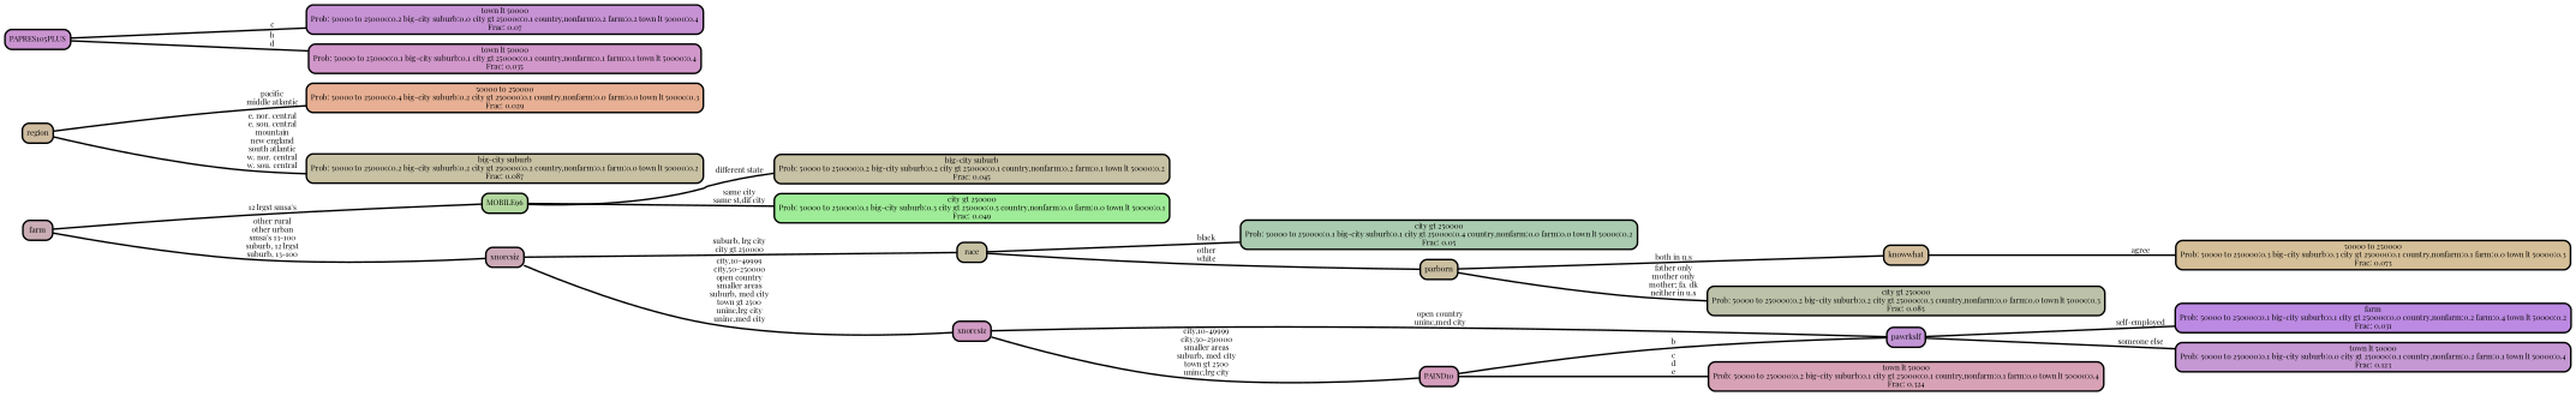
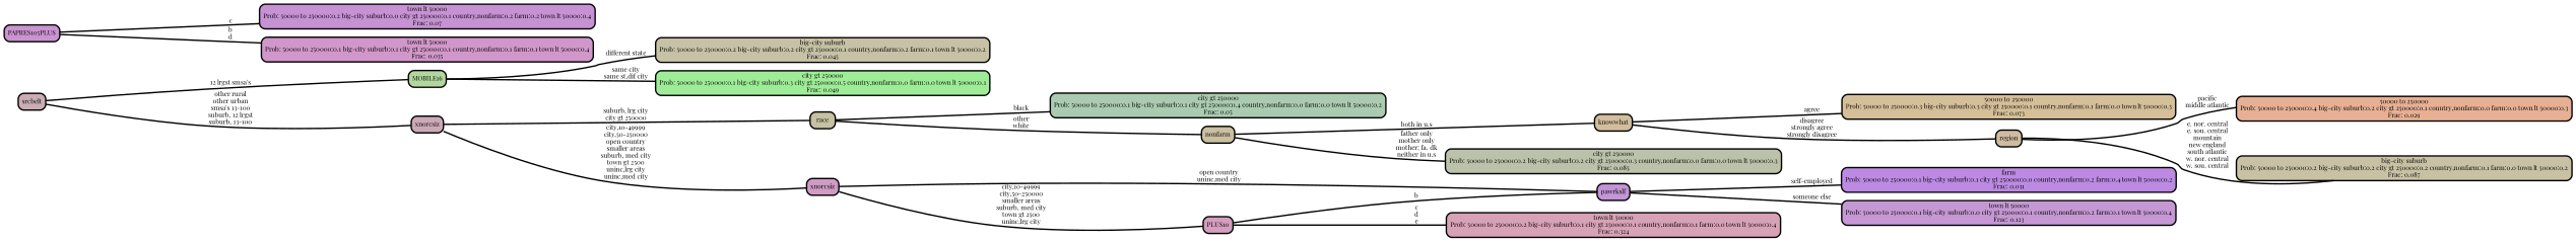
  graph {
    fontname="Playfair Display"
    rankdir=LR
    ranksep="0 equally"
    splines=straight
    node [color=black fontcolor=black fontname="Playfair Display" penwidth=3 shape=box style="filled, rounded"]
    edge [color=black fontname="Playfair Display" penwidth=3]
    n1 [fillcolor="#c7c1a5" label="big-city suburb\nProb: 50000 to 250000:0.2 big-city suburb:0.2 city gt 250000:0.1 country,nonfarm:0.2 farm:0.1 town lt 50000:0.2\nFrac: 0.045"]
-   n2 [fillcolor="#b2d79e" label=MOBILE96]
+   n2 [fillcolor="#b2d79e" label=MOBILE16]
    n3 [fillcolor="#9fec98" label="city gt 250000\nProb: 50000 to 250000:0.1 big-city suburb:0.3 city gt 250000:0.5 country,nonfarm:0.0 farm:0.0 town lt 50000:0.1\nFrac: 0.049"]
-   n4 [fillcolor="#caadb5" label=farm]
+   n4 [fillcolor="#caadb5" label=srcbelt]
    n5 [fillcolor="#cca9b7" label=xnorcsiz]
    n6 [fillcolor="#c6c1a3" label=race]
    n7 [fillcolor="#d09cc3" label=xnorcsiz]
    n8 [fillcolor="#aacbaf" label="city gt 250000\nProb: 50000 to 250000:0.1 big-city suburb:0.1 city gt 250000:0.4 country,nonfarm:0.0 farm:0.0 town lt 50000:0.2\nFrac: 0.05"]
-   n9 [fillcolor="#cbbfa1" label=parborn]
+   n9 [fillcolor="#cbbfa1" label=nonfarm]
    n10 [fillcolor="#d2bd9d" label=knowwhat]
    n11 [fillcolor="#bcc2a9" label="city gt 250000\nProb: 50000 to 250000:0.2 big-city suburb:0.2 city gt 250000:0.3 country,nonfarm:0.0 farm:0.0 town lt 50000:0.3\nFrac: 0.085"]
    n12 [fillcolor="#d5bf98" label="50000 to 250000\nProb: 50000 to 250000:0.3 big-city suburb:0.3 city gt 250000:0.1 country,nonfarm:0.1 farm:0.0 town lt 50000:0.3\nFrac: 0.073"]
    n13 [fillcolor="#cfbca0" label=region]
    n14 [fillcolor="#e7b094" label="50000 to 250000\nProb: 50000 to 250000:0.4 big-city suburb:0.2 city gt 250000:0.1 country,nonfarm:0.0 farm:0.0 town lt 50000:0.3\nFrac: 0.029"]
    n15 [fillcolor="#c8c1a4" label="big-city suburb\nProb: 50000 to 250000:0.2 big-city suburb:0.2 city gt 250000:0.2 country,nonfarm:0.1 farm:0.0 town lt 50000:0.2\nFrac: 0.087"]
    n16 [fillcolor="#c395d6" label=pawrkslf]
-   n17 [fillcolor="#d49ebc" label=PAIND10]
+   n17 [fillcolor="#d49ebc" label=PLUS10]
    n18 [fillcolor="#bc8ae2" label="farm\nProb: 50000 to 250000:0.1 big-city suburb:0.1 city gt 250000:0.0 country,nonfarm:0.2 farm:0.4 town lt 50000:0.2\nFrac: 0.031"]
    n19 [fillcolor="#c598d3" label="town lt 50000\nProb: 50000 to 250000:0.1 big-city suburb:0.0 city gt 250000:0.1 country,nonfarm:0.2 farm:0.1 town lt 50000:0.4\nFrac: 0.123"]
    n20 [fillcolor="#d7a2b5" label="town lt 50000\nProb: 50000 to 250000:0.2 big-city suburb:0.1 city gt 250000:0.1 country,nonfarm:0.1 farm:0.0 town lt 50000:0.4\nFrac: 0.324"]
    n21 [fillcolor="#c692d3" label="town lt 50000\nProb: 50000 to 250000:0.2 big-city suburb:0.0 city gt 250000:0.1 country,nonfarm:0.2 farm:0.2 town lt 50000:0.4\nFrac: 0.07"]
    n22 [fillcolor="#ca94d0" label=PAPRES105PLUS]
    n23 [fillcolor="#d197ca" label="town lt 50000\nProb: 50000 to 250000:0.1 big-city suburb:0.1 city gt 250000:0.1 country,nonfarm:0.1 farm:0.1 town lt 50000:0.4\nFrac: 0.035"]
    subgraph sub_1 {
      rank=same
    }
    n2 -- n1 [label=" different state"]
    n2 -- n3 [label=" same city\n same st,dif city"]
    n4 -- n2 [label=" 12 lrgst smsa's"]
    n4 -- n5 [label=" other rural\n other urban\n smsa's 13-100\n suburb, 12 lrgst\n suburb, 13-100"]
    n5 -- n6 [label=" suburb, lrg city\n city gt 250000"]
    n5 -- n7 [label=" city,10-49999\n city,50-250000\n open country\n smaller areas\n suburb, med city\n town gt 2500\n uninc,lrg city\n uninc,med city"]
    n6 -- n8 [label=" black"]
    n6 -- n9 [label=" other\n white"]
    n7 -- n16 [label=" open country\n uninc,med city"]
    n7 -- n17 [label=" city,10-49999\n city,50-250000\n smaller areas\n suburb, med city\n town gt 2500\n uninc,lrg city"]
    n9 -- n10 [label=" both in u.s"]
    n9 -- n11 [label=" father only\n mother only\n mother; fa. dk\n neither in u.s"]
    n10 -- n12 [label=" agree"]
+   n10 -- n13 [label=" disagree\n strongly agree\n strongly disagree"]
    n13 -- n14 [label=" pacific\n middle atlantic"]
    n13 -- n15 [label=" e. nor. central\n e. sou. central\n mountain\n new england\n south atlantic\n w. nor. central\n w. sou. central"]
    n16 -- n18 [label=" self-employed"]
    n16 -- n19 [label=" someone else"]
    n17 -- n16 [label=" b"]
    n17 -- n20 [label=" c\n d\n e"]
    n22 -- n21 [label=" c"]
    n22 -- n23 [label=" b\n d"]
  }
